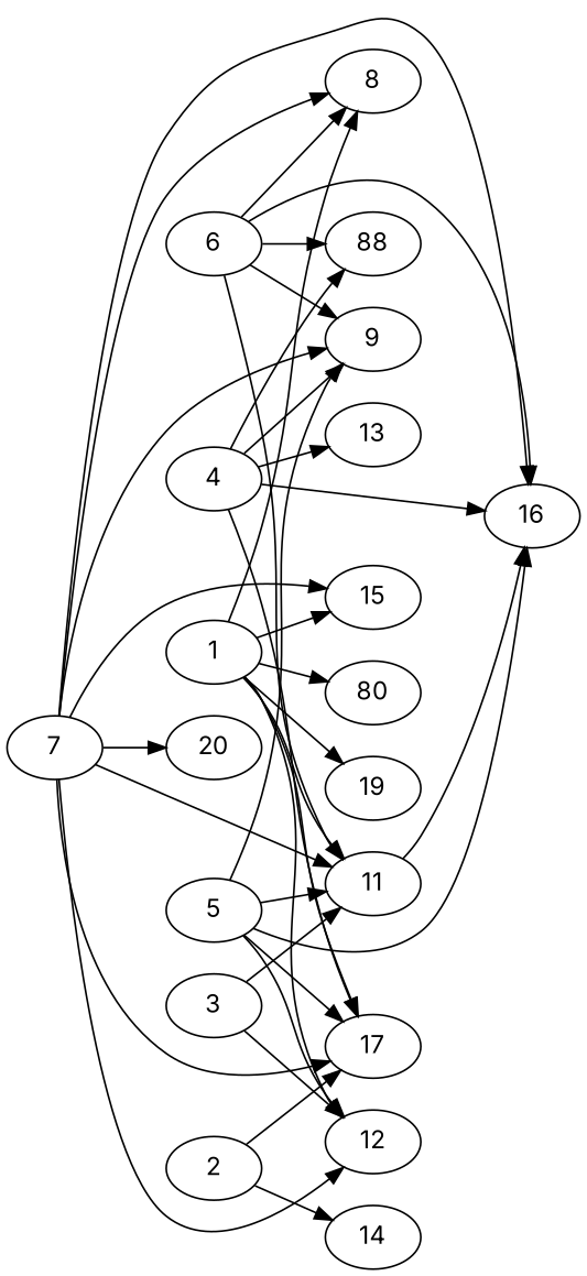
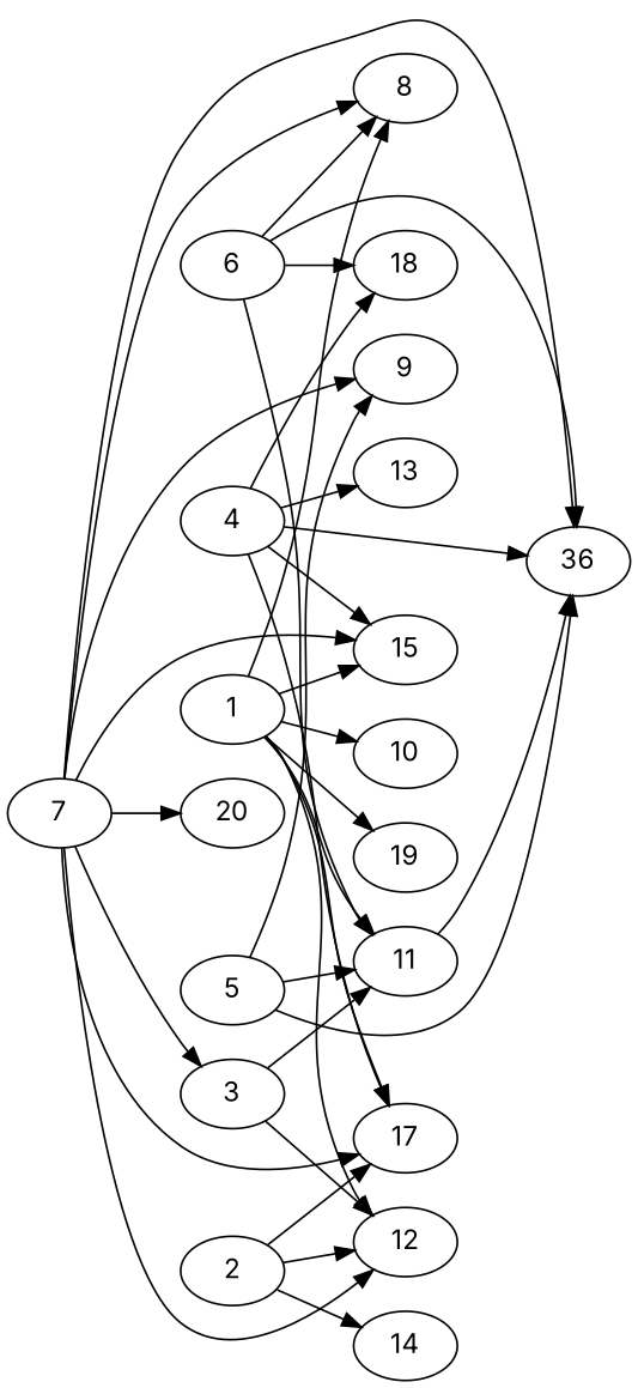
  digraph {
    fontname=Inter
    rankdir=LR
    node [alpha=0.10 fontname=Inter]
    edge [fontname=Inter]
    1 [alpha=0.01 expect_size=30354432]
    8 [alpha=0.03 expect_size=5856256]
-   10 [alpha=0.17 expect_size=37267456 label=80]
+   10 [alpha=0.17 expect_size=37267456]
    11 [expect_size=30709760]
    12 [alpha=0.03 expect_size=32001024]
    15 [alpha=0.08 expect_size=42558464]
    17 [expect_size=38286336]
    19 [alpha=0.08 expect_size=13121536]
-   16 [expect_size=34082816]
+   16 [expect_size=34082816 label=36]
    2 [alpha=0.05 expect_size=16236544]
    14 [alpha=0.18 expect_size=15781888]
    3 [alpha=0.08 expect_size=49350656]
    4 [alpha=0.11 expect_size=13694976]
    13 [alpha=0.06 expect_size=44686336]
-   18 [alpha=0.16 expect_size=5326848 label=88]
+   18 [alpha=0.16 expect_size=5326848]
    5 [alpha=0.16 expect_size=11407360]
    9 [alpha=0.12 expect_size=28003328]
    6 [alpha=0.02 expect_size=27329536]
    7 [alpha=0.06 expect_size=12725248]
    20 [expect_size=41375744]
    1 -> 8
    1 -> 10
    1 -> 11
    1 -> 12
    1 -> 15
    1 -> 17
    1 -> 19
    11 -> 16
-   5 -> 12
+   2 -> 12
    2 -> 17
    2 -> 14
    3 -> 11
    3 -> 12
-   4 -> 9
+   4 -> 15
    4 -> 17
    4 -> 16
    4 -> 13
    4 -> 18
    5 -> 11
-   5 -> 17
    5 -> 16
    5 -> 9
    6 -> 8
    6 -> 11
    6 -> 16
    6 -> 18
-   6 -> 9
    7 -> 8
-   7 -> 11
+   7 -> 3
    7 -> 12
    7 -> 15
    7 -> 17
    7 -> 16
    7 -> 9
    7 -> 20
  }
